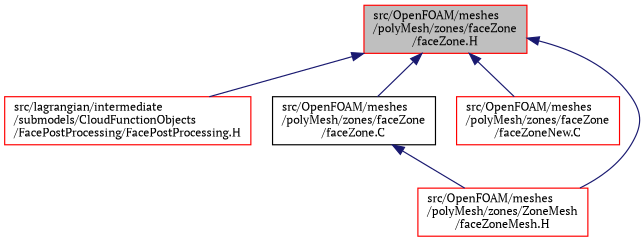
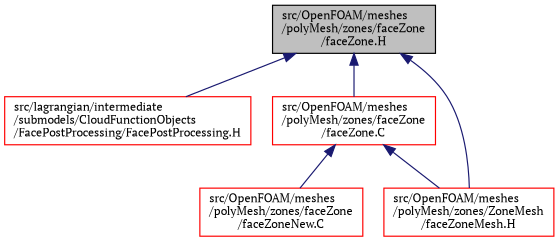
  digraph {
    fontname="PT Serif"
    node [color=red fontname="PT Serif" fontsize=10 shape=record]
    edge [color=midnightblue dir=back fontname="PT Serif" fontsize=10 labelfontname=Helvetica labelfontsize=10 style=solid]
-   n1 [fillcolor=grey75 fontcolor=black height=0.2 label="src/OpenFOAM/meshes\l/polyMesh/zones/faceZone\l/faceZone.H" style=filled width=0.4]
+   n1 [color=black fillcolor=grey75 fontcolor=black height=0.2 label="src/OpenFOAM/meshes\l/polyMesh/zones/faceZone\l/faceZone.H" style=filled width=0.4]
    n2 [height=0.2 label="src/lagrangian/intermediate\l/submodels/CloudFunctionObjects\l/FacePostProcessing/FacePostProcessing.H" width=0.4]
-   n3 [color=black height=0.2 label="src/OpenFOAM/meshes\l/polyMesh/zones/faceZone\l/faceZone.C" width=0.4]
+   n3 [height=0.2 label="src/OpenFOAM/meshes\l/polyMesh/zones/faceZone\l/faceZone.C" width=0.4]
    n4 [height=0.2 label="src/OpenFOAM/meshes\l/polyMesh/zones/faceZone\l/faceZoneNew.C" width=0.4]
    n5 [height=0.2 label="src/OpenFOAM/meshes\l/polyMesh/zones/ZoneMesh\l/faceZoneMesh.H" width=0.4]
    n1 -> n2
    n1 -> n3
-   n1 -> n4
+   n3 -> n4
    n1 -> n5
    n3 -> n5
  }
